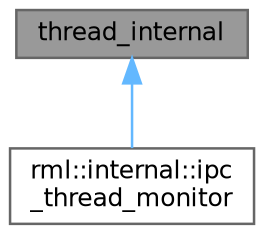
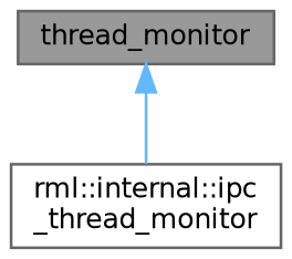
  digraph {
    node [color=gray40 fontname=Helvetica fontsize=10 shape=box style=filled]
-   n1 [fillcolor=grey60 fontcolor=black height=0.2 label=thread_internal width=0.4]
+   n1 [fillcolor=grey60 fontcolor=black height=0.2 label=thread_monitor width=0.4]
    n2 [fillcolor=white height=0.2 label="rml::internal::ipc\l_thread_monitor" width=0.4]
    n1 -> n2 [color=steelblue1 dir=back fontname=Helvetica fontsize=10 labelfontname=Helvetica labelfontsize=10 style=solid]
  }
